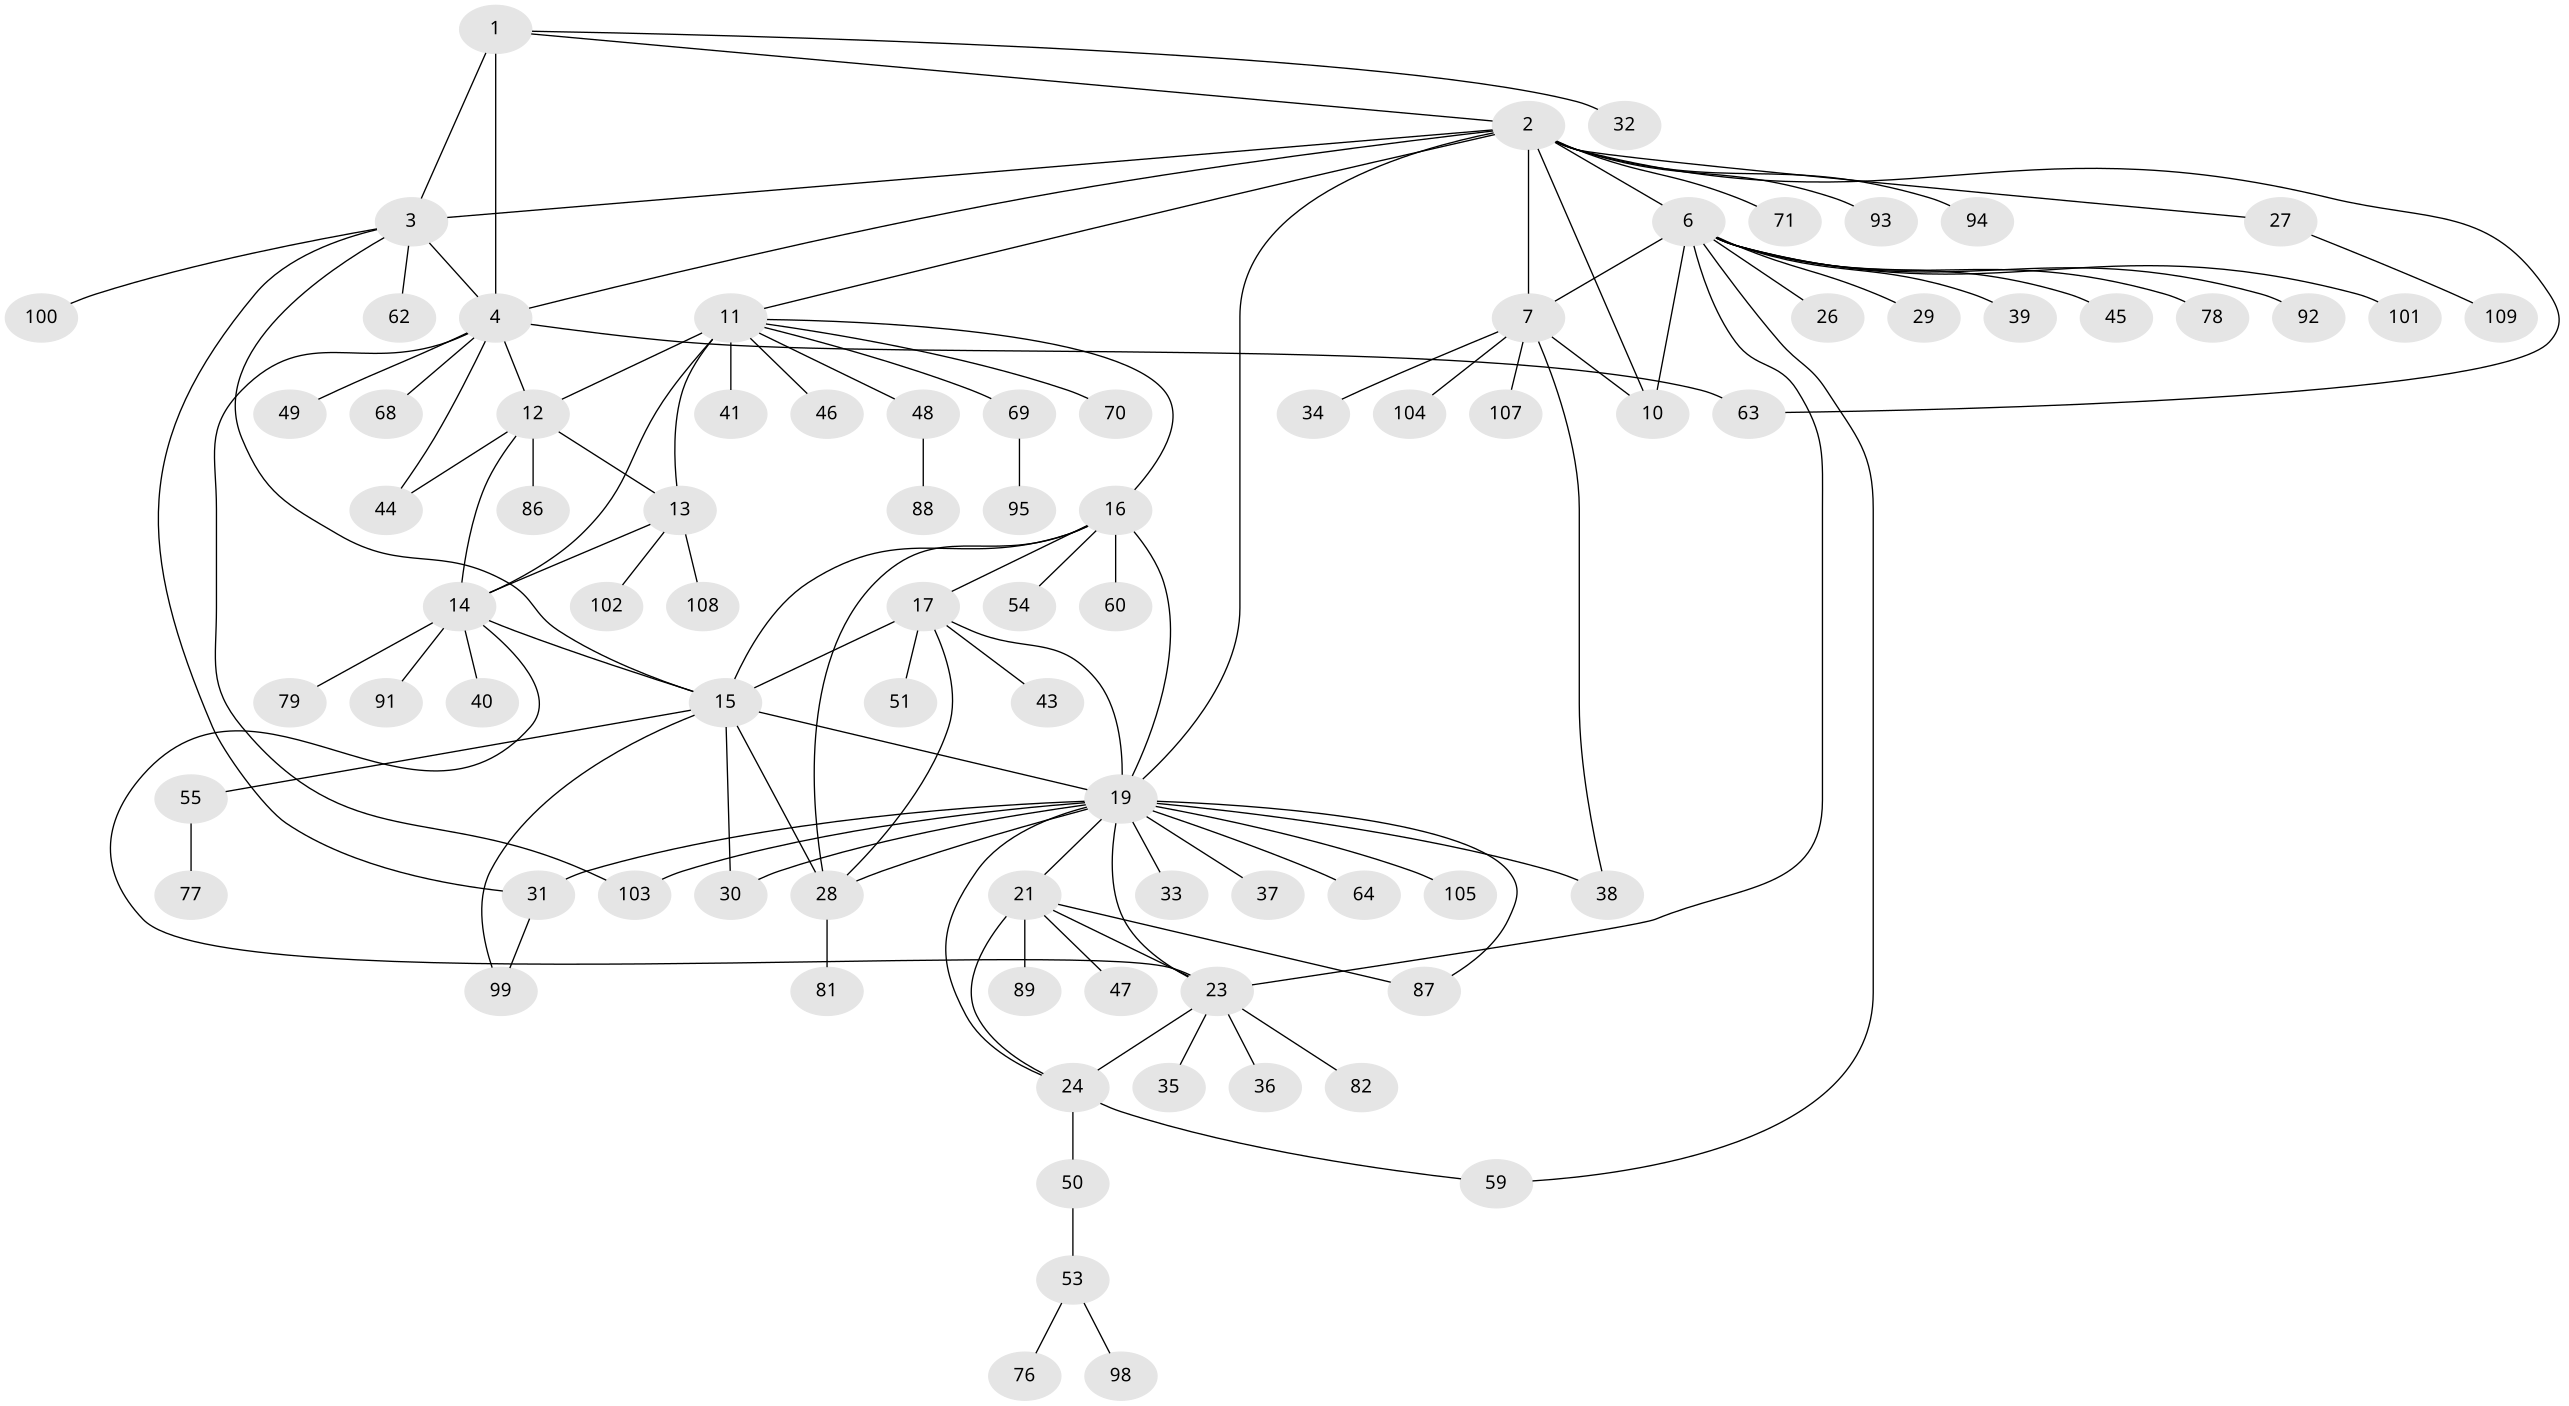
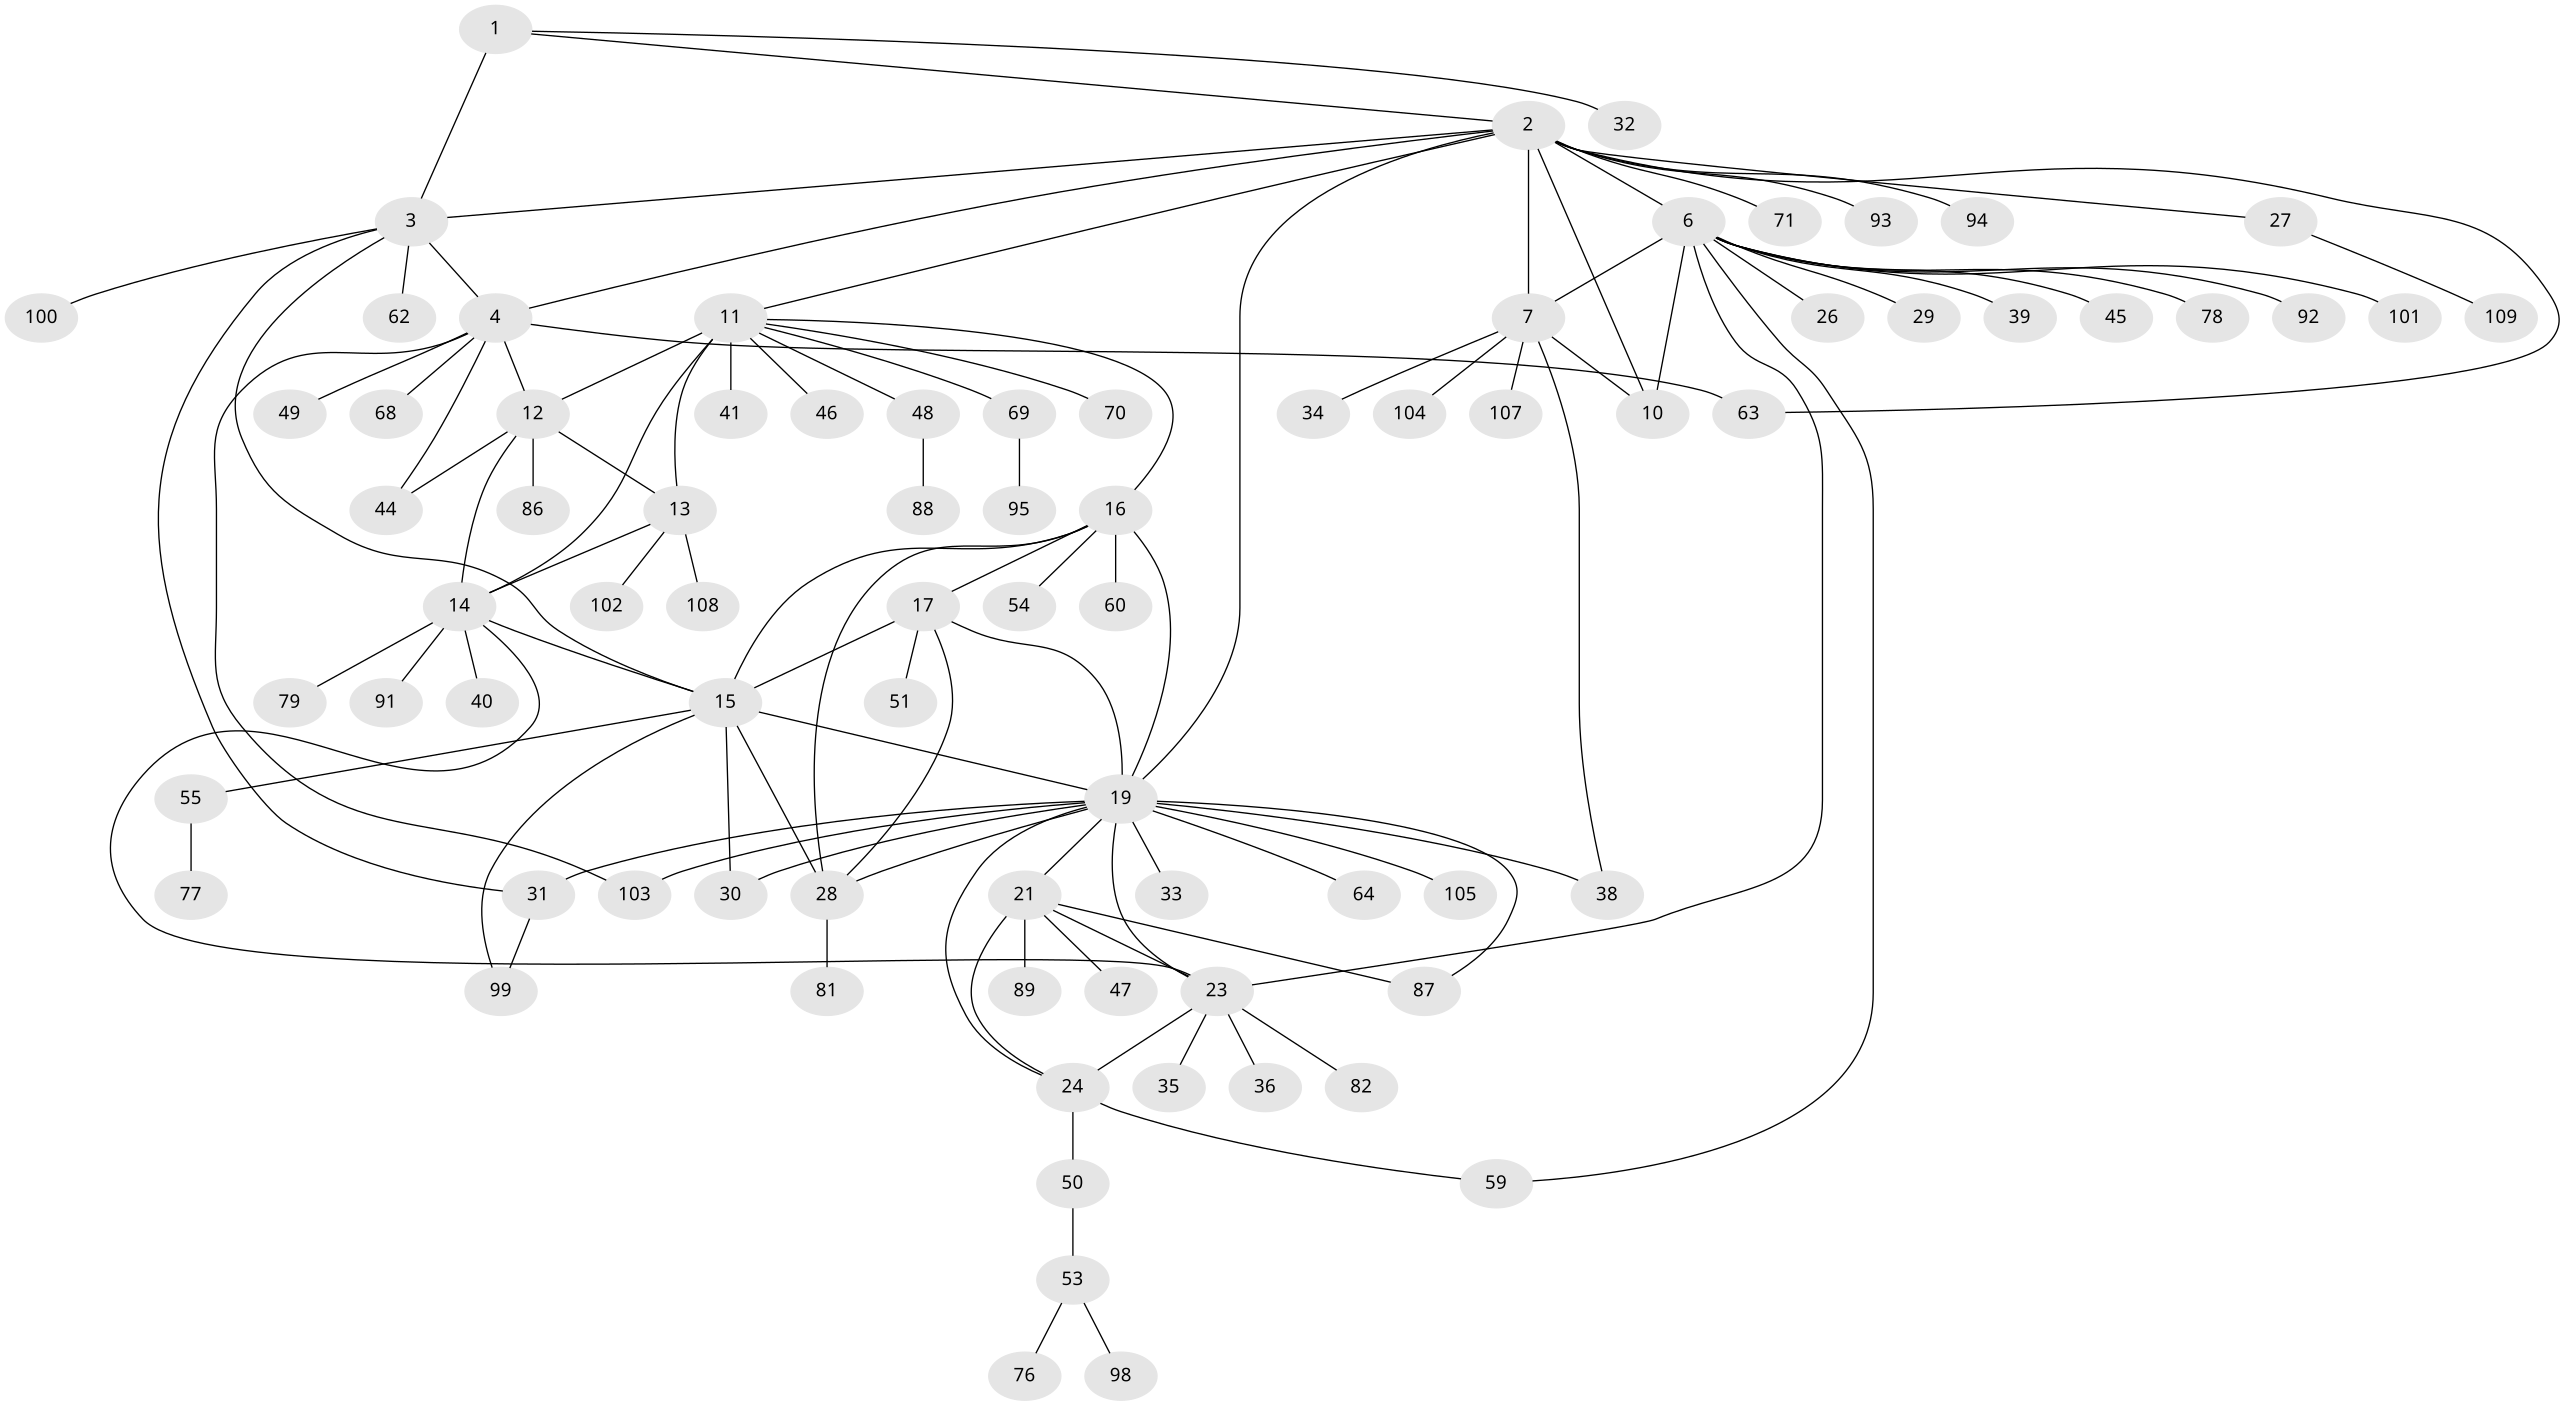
  graph {
    fontname="Noto Sans"
    node [color=gray90 fontname="Noto Sans" style=filled]
    edge [fontname="Noto Sans"]
    1 [super="+84"]
    2 [super="+8"]
    3 [super="+72"]
    4 [super="+5"]
    32
    6 [super="+9"]
    7 [super="+67"]
    10 [super="+75"]
    11 [super="+15"]
    19 [super="+22"]
    27 [super="+85"]
    63
    71
    93
    94
    n16 [label=15 super="+97"]
    31 [super="+106"]
    62
    100
    12 [super="+57"]
    44
    49
    68
    103
    23 [super="+25"]
    26
    29
    39
    45
    59
    78
    92
    101
    34
    38 [super="+73"]
    104
    107
    13 [super="+80"]
    14 [super="+58"]
    16 [super="+52"]
    41
    46
    48
    69
    70
    n46 [label=28 super="+61"]
    30
    21 [super="+56"]
    24 [super="+42"]
    33
-   37
    64
    87
    105
    109
    55 [super="+74"]
    99
    86
    35
    36
    82
    102
    108
    40
    79 [super="+83"]
    91
    17 [super="+28"]
    54
    60
    88
    95
-   43
    51
    81 [super="+96"]
    77 [super="+90"]
    47
    89
    50 [super="+65"]
    53 [super="+66"]
    76
    98
    1 -- 2
    1 -- 3
-   1 -- 4 [weight=2]
    1 -- 32
    2 -- 3
    2 -- 4 [weight=2]
    2 -- 6 [weight=2]
    2 -- 7
    2 -- 10
    2 -- 11
    2 -- 19 [weight=2]
    2 -- 27
    2 -- 63
    2 -- 71
    2 -- 93
    2 -- 94
    3 -- 4 [weight=2]
    3 -- n16
    3 -- 31
    3 -- 62
    3 -- 100
    4 -- 63
    4 -- 12
    4 -- 44
    4 -- 49
    4 -- 68
    4 -- 103
    6 -- 7 [weight=2]
    6 -- 10 [weight=2]
    6 -- 23
    6 -- 26
    6 -- 29
    6 -- 39
    6 -- 45
    6 -- 59
    6 -- 78
    6 -- 92
    6 -- 101
    7 -- 10
    7 -- 34
    7 -- 38
    7 -- 104
    7 -- 107
    11 -- 12 [weight=2]
    11 -- 13 [weight=2]
    11 -- 14 [weight=2]
    11 -- 16
    11 -- 41
    11 -- 46
    11 -- 48
    11 -- 69
    11 -- 70
    19 -- 31
    19 -- 103
    19 -- 23 [weight=2]
    19 -- 38
    19 -- n46
    19 -- 30
    19 -- 21
    19 -- 24
    19 -- 33
-   19 -- 37
    19 -- 64
    19 -- 87
    19 -- 105
    27 -- 109
    n16 -- 19
    n16 -- n46
    n16 -- 30
    n16 -- 55
    n16 -- 99
    31 -- 99
    12 -- 44
    12 -- 13
    12 -- 14
    12 -- 86
    23 -- 24 [weight=2]
    23 -- 35
    23 -- 36
    23 -- 82
    13 -- 14
    13 -- 102
    13 -- 108
    14 -- n16
    14 -- 23
    14 -- 40
    14 -- 79
    14 -- 91
    16 -- 19
    16 -- n16
    16 -- n46
    16 -- 17
    16 -- 54
    16 -- 60
    48 -- 88
    69 -- 95
    n46 -- 81
    21 -- 23 [weight=2]
    21 -- 24
    21 -- 87
    21 -- 47
    21 -- 89
    24 -- 59
    24 -- 50
    55 -- 77
    17 -- 19
    17 -- n16
    17 -- n46
-   17 -- 43
    17 -- 51
    50 -- 53
    53 -- 76
    53 -- 98
  }
